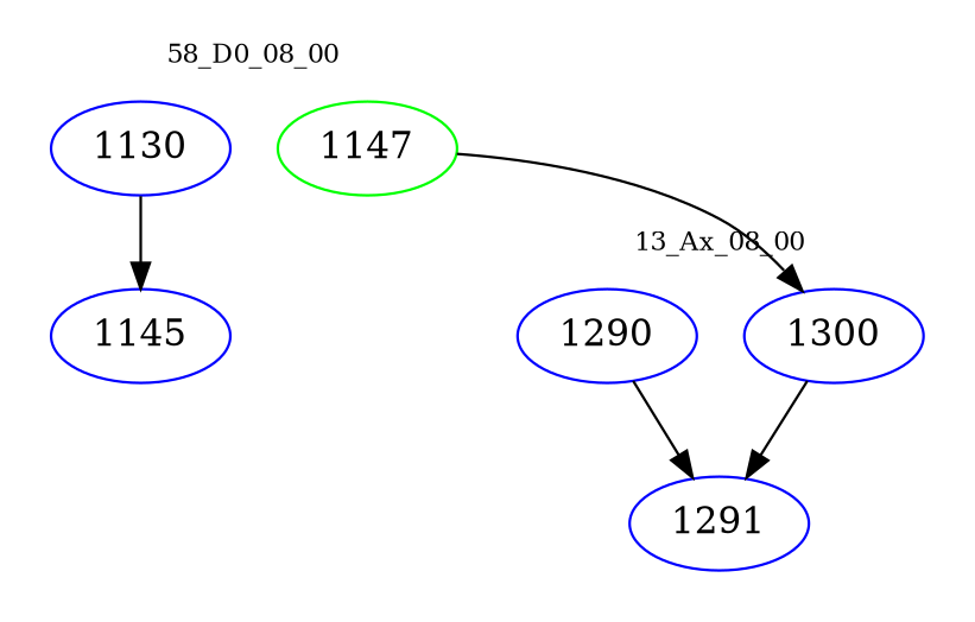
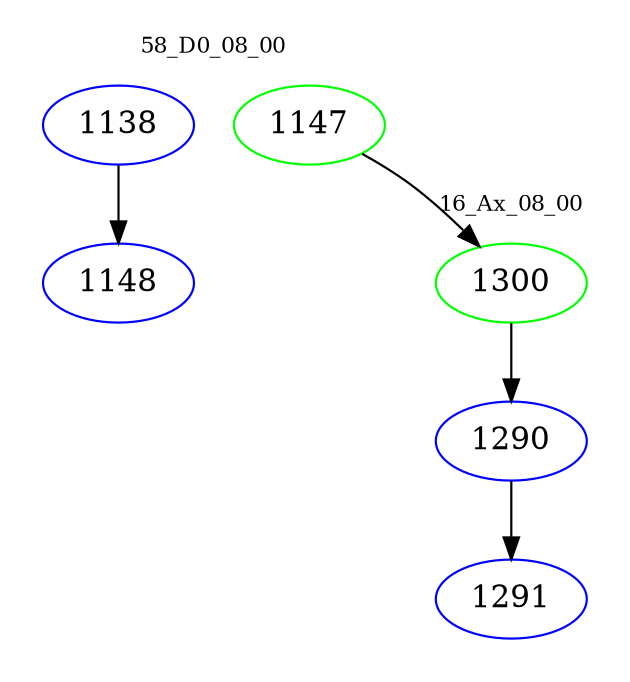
  digraph {
    node [color=blue]
    edge [color=black]
-   n1 [label=1300]
+   n1 [color=green label=1300]
    n2 [label=1290]
    n3 [label=1291]
    n4 [color=green label=1147]
-   n5 [label=1130]
-   n6 [label=1145]
+   n5 [label=1138]
+   n6 [label=1148]
    subgraph cluster_1 {
      color=white
      fontsize=10
-     label="13_Ax_08_00"
+     label="16_Ax_08_00"
      n1
      n2
      n3
    }
    subgraph cluster_2 {
      color=white
      fontsize=10
      label="58_D0_08_00"
      n4
      n5
      n6
    }
-   n1 -> n3
+   n1 -> n2
    n2 -> n3
    n4 -> n1
    n5 -> n6
  }
